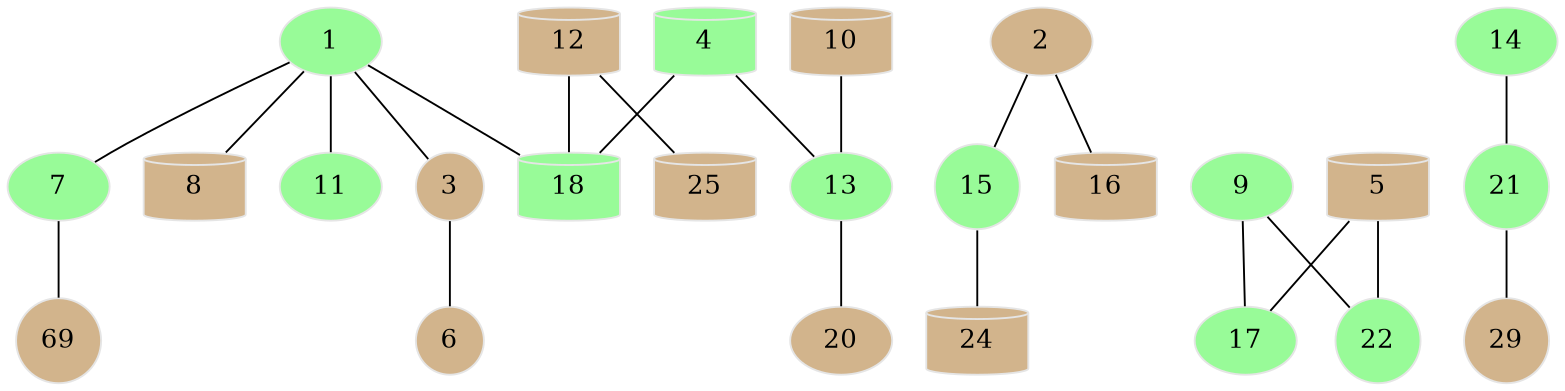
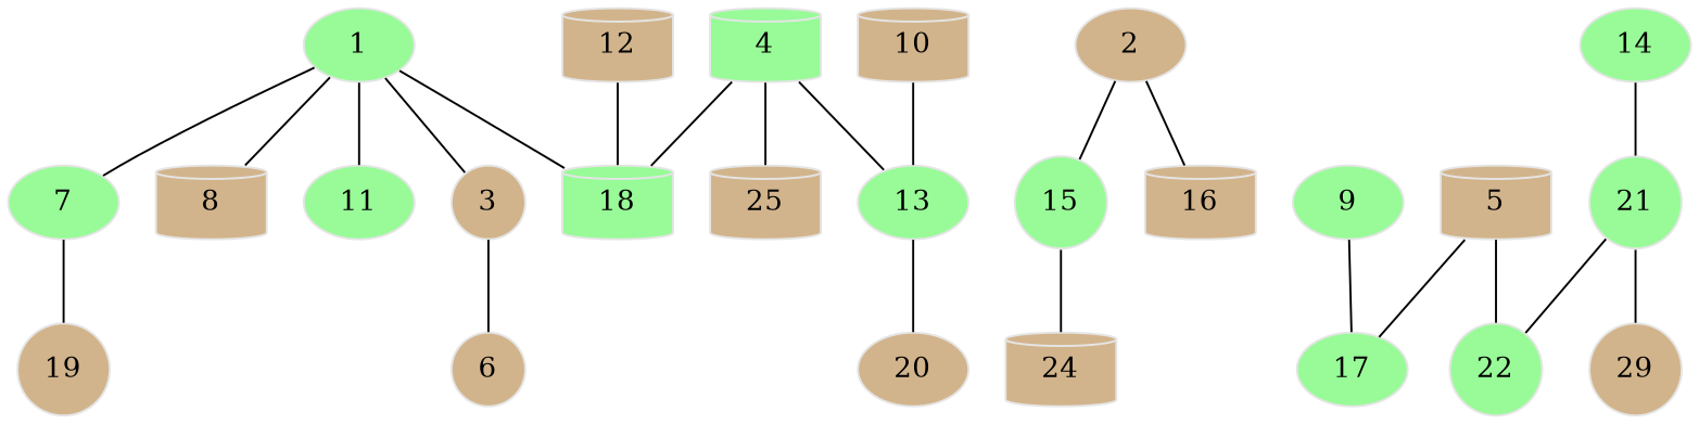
  graph {
    node [color=gray90 fillcolor=tan shape=ellipse style=filled]
    edge [weight=1.0]
    1 [fillcolor=palegreen]
    3 [shape=circle]
    7 [fillcolor=palegreen]
    8 [shape=cylinder]
    11 [fillcolor=palegreen]
    18 [fillcolor=palegreen shape=cylinder]
    6 [shape=circle]
-   19 [shape=circle label=69]
+   19 [shape=circle]
    15 [fillcolor=palegreen shape=circle]
    2
    16 [shape=cylinder]
    24 [shape=cylinder]
    4 [fillcolor=palegreen shape=cylinder]
    13 [fillcolor=palegreen]
    25 [shape=cylinder]
    20
    5 [shape=cylinder]
    17 [fillcolor=palegreen]
    22 [fillcolor=palegreen shape=circle]
    9 [fillcolor=palegreen]
    10 [shape=cylinder]
    12 [shape=cylinder]
    14 [fillcolor=palegreen]
    21 [fillcolor=palegreen shape=circle]
    n25 [label=29 shape=circle]
    1 -- 3
    1 -- 7
    1 -- 8
    1 -- 11
    1 -- 18
    3 -- 6
    7 -- 19
    15 -- 24
    2 -- 15
    2 -- 16
    4 -- 18
    4 -- 13
-   12 -- 25
+   4 -- 25
    13 -- 20
    5 -- 17
    5 -- 22
    9 -- 17
    10 -- 13
    12 -- 18
    14 -- 21
-   9 -- 22
+   21 -- 22
    21 -- n25
  }
